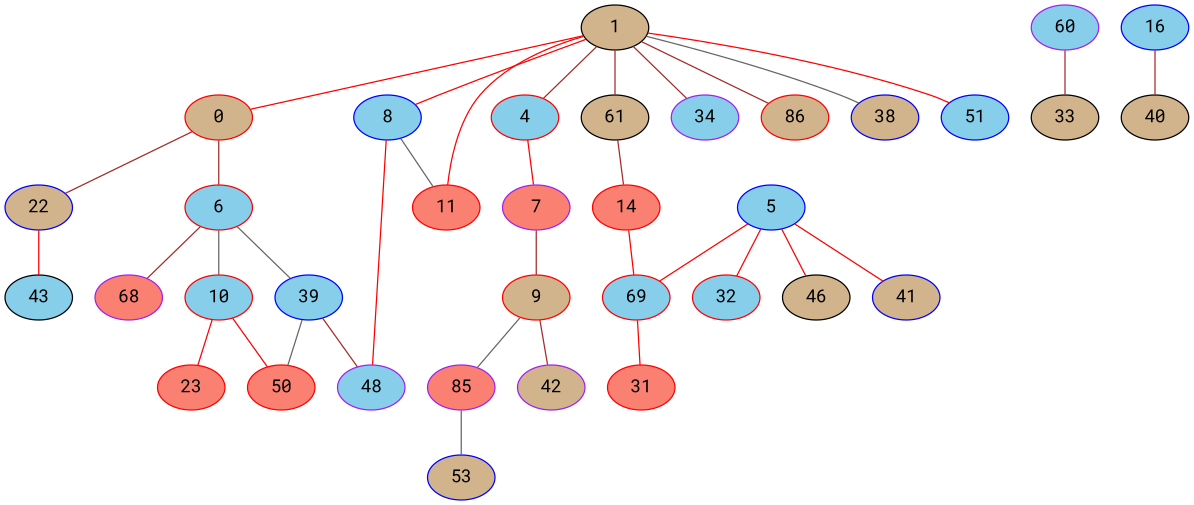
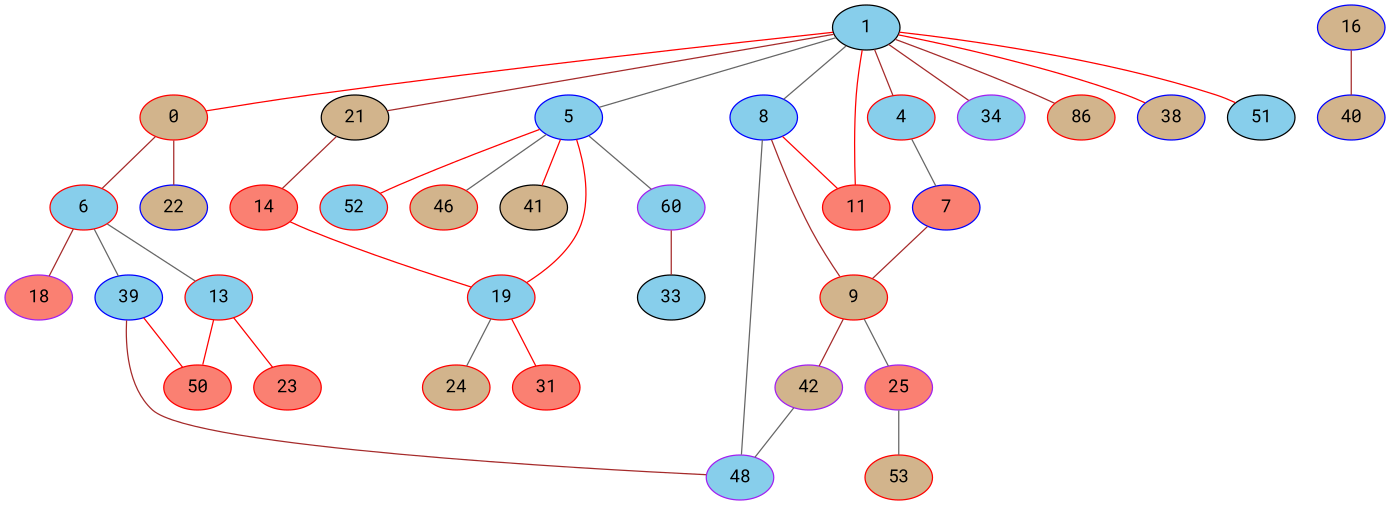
  graph {
    fontname="Roboto Mono"
    node [color=red fillcolor=tan fontname="Roboto Mono" style=filled]
    edge [color=red fontname="Roboto Mono"]
-   1 [color=black super="+2"]
+   1 [color=black fillcolor=skyblue super="+2"]
    n2 [label=0]
    4 [fillcolor=skyblue super="+27"]
    5 [color=blue fillcolor=skyblue super="+20"]
    8 [color=blue fillcolor=skyblue super="+12"]
    11 [fillcolor=salmon]
-   21 [color=black label=61]
+   21 [color=black]
    34 [color=purple fillcolor=skyblue]
    n9 [label=86]
    38 [color=blue super="+54"]
-   51 [color=blue fillcolor=skyblue super="+52"]
+   51 [color=black fillcolor=skyblue super="+52"]
    6 [fillcolor=skyblue super="+15"]
    n13 [color=blue label=22 super="+29"]
-   7 [color=purple fillcolor=salmon]
-   41 [color=blue]
+   7 [color=blue fillcolor=salmon]
+   41 [color=black]
    n16 [color=purple fillcolor=skyblue label=60 super="+22"]
-   19 [fillcolor=skyblue super="+35" label=69]
-   32 [fillcolor=skyblue]
-   46 [color=black]
+   19 [fillcolor=skyblue super="+35"]
+   32 [fillcolor=skyblue label=52]
+   46
    9 [super="+17"]
    48 [color=purple fillcolor=skyblue super="+49"]
    14 [fillcolor=salmon]
-   13 [fillcolor=skyblue super="+30" label=10]
-   18 [color=purple fillcolor=salmon label=68]
+   13 [fillcolor=skyblue super="+30"]
+   18 [color=purple fillcolor=salmon]
    39 [color=blue fillcolor=skyblue super="+42"]
-   43 [color=black fillcolor=skyblue super="+44"]
-   33 [color=black]
+   33 [color=black fillcolor=skyblue]
+   24
    31 [fillcolor=salmon]
    23 [fillcolor=salmon super="+37"]
    50 [fillcolor=salmon]
-   25 [color=purple fillcolor=salmon label=85]
+   25 [color=purple fillcolor=salmon]
    n33 [color=purple label=42 super="+47"]
-   53 [color=blue]
-   16 [color=blue fillcolor=skyblue super="+26"]
-   40 [color=black]
+   53
+   16 [color=blue super="+26"]
+   40 [color=blue]
    1 -- n2
    1 -- 4 [color=brown]
-   1 -- 8
+   1 -- 5 [color=gray40]
+   1 -- 8 [color=gray40]
    1 -- 11
    1 -- 21 [color=brown]
    1 -- 34 [color=brown]
    1 -- n9 [color=brown]
-   1 -- 38 [color=gray40]
+   1 -- 38
    1 -- 51
    n2 -- 6 [color=brown]
    n2 -- n13 [color=brown]
-   4 -- 7
+   4 -- 7 [color=gray40]
    5 -- 41
+   5 -- n16 [color=gray40]
    5 -- 19
    5 -- 32
-   5 -- 46
-   8 -- 11 [color=gray40]
-   8 -- 48
+   5 -- 46 [color=gray40]
+   8 -- 11
+   8 -- 9 [color=brown]
+   8 -- 48 [color=gray40]
    21 -- 14 [color=brown]
    6 -- 13 [color=gray40]
    6 -- 18 [color=brown]
    6 -- 39 [color=gray40]
-   n13 -- 43 [weight=2]
    7 -- 9 [color=brown]
    n16 -- 33 [color=brown]
+   19 -- 24 [color=gray40]
    19 -- 31
    9 -- 25 [color=gray40]
    9 -- n33 [color=brown]
    14 -- 19
    13 -- 23
    13 -- 50
    39 -- 48 [color=brown]
-   39 -- 50 [color=gray40]
+   39 -- 50
    25 -- 53 [color=gray40]
+   n33 -- 48 [color=gray40]
    16 -- 40 [color=brown]
  }
